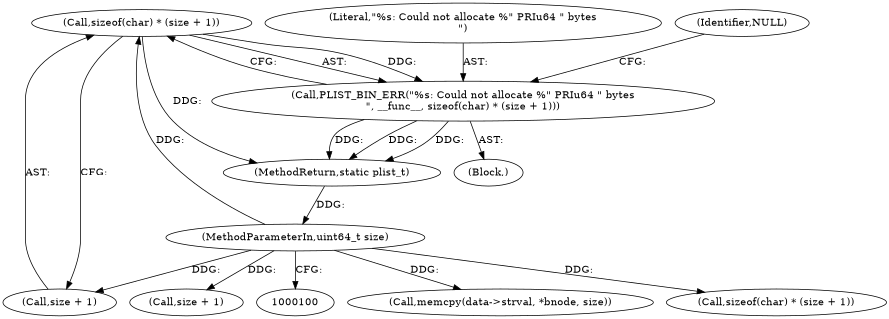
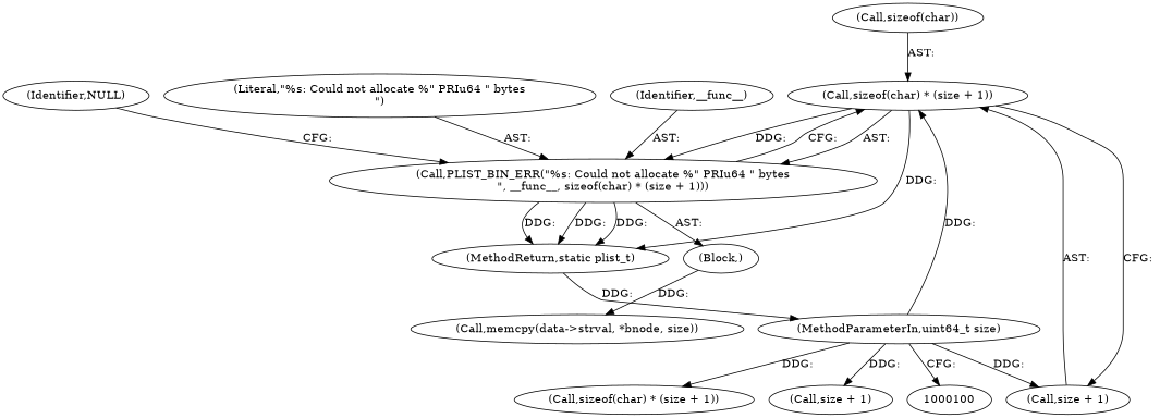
  digraph {
    n1 [label="(Call,sizeof(char) * (size + 1))"]
    n2 [label="(Call,PLIST_BIN_ERR(\"%s: Could not allocate %\" PRIu64 \" bytes\n\", __func__, sizeof(char) * (size + 1)))"]
    n3 [label="(MethodReturn,static plist_t)"]
    n4 [label="(Call,size + 1)"]
    n5 [label="(Block,)"]
    n6 [label="(MethodParameterIn,uint64_t size)"]
    n7 [label="(Call,memcpy(data->strval, *bnode, size))"]
    n8 [label="(Call,sizeof(char) * (size + 1))"]
    n9 [label="(Call,size + 1)"]
    1000100
    n11 [label="(Identifier,NULL)"]
+   n12 [label="(Call,sizeof(char))"]
    n13 [label="(Literal,\"%s: Could not allocate %\" PRIu64 \" bytes\n\")"]
+   n14 [label="(Identifier,__func__)"]
    n1 -> n2 [label="AST: "]
    n1 -> n2 [label="DDG: "]
    n1 -> n3 [label="DDG: "]
    n1 -> n4 [label="CFG: "]
    n2 -> n1 [label="CFG: "]
    n2 -> n3 [label="DDG: "]
    n2 -> n3 [label="DDG: "]
    n2 -> n3 [label="DDG: "]
    n2 -> n5 [label="AST: "]
    n3 -> n6 [label="DDG: "]
    n4 -> n1 [label="AST: "]
    n6 -> n1 [label="DDG: "]
    n6 -> n4 [label="DDG: "]
-   n6 -> n7 [label="DDG: "]
+   n5 -> n7 [label="DDG: "]
    n6 -> n8 [label="DDG: "]
    n6 -> n9 [label="DDG: "]
    n6 -> 1000100 [label="CFG: "]
    n11 -> n2 [label="CFG: "]
+   n12 -> n1 [label="AST: "]
    n13 -> n2 [label="AST: "]
+   n14 -> n2 [label="AST: "]
  }
